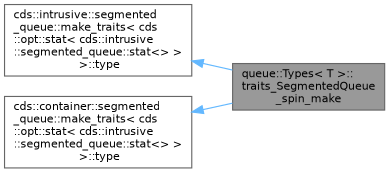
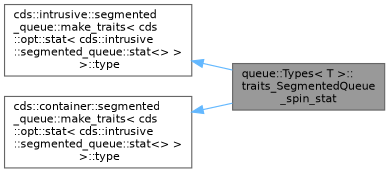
  digraph {
    rankdir=LR
    node [color=gray40 fillcolor=white fontname=Helvetica fontsize=10 shape=box style=filled]
    edge [color=steelblue1 dir=back fontname=Helvetica fontsize=10 labelfontname=Helvetica labelfontsize=10 style=solid]
-   n1 [fillcolor=grey60 fontcolor=black height=0.2 label="queue::Types\< T \>::\ltraits_SegmentedQueue\l_spin_make" width=0.4]
+   n1 [fillcolor=grey60 fontcolor=black height=0.2 label="queue::Types\< T \>::\ltraits_SegmentedQueue\l_spin_stat" width=0.4]
    n2 [height=0.2 label="cds::intrusive::segmented\l_queue::make_traits\< cds\l::opt::stat\< cds::intrusive\l::segmented_queue::stat\<\> \>\l \>::type" width=0.4]
    n3 [height=0.2 label="cds::container::segmented\l_queue::make_traits\< cds\l::opt::stat\< cds::intrusive\l::segmented_queue::stat\<\> \>\l \>::type" width=0.4]
    n2 -> n1
    n3 -> n1
  }
